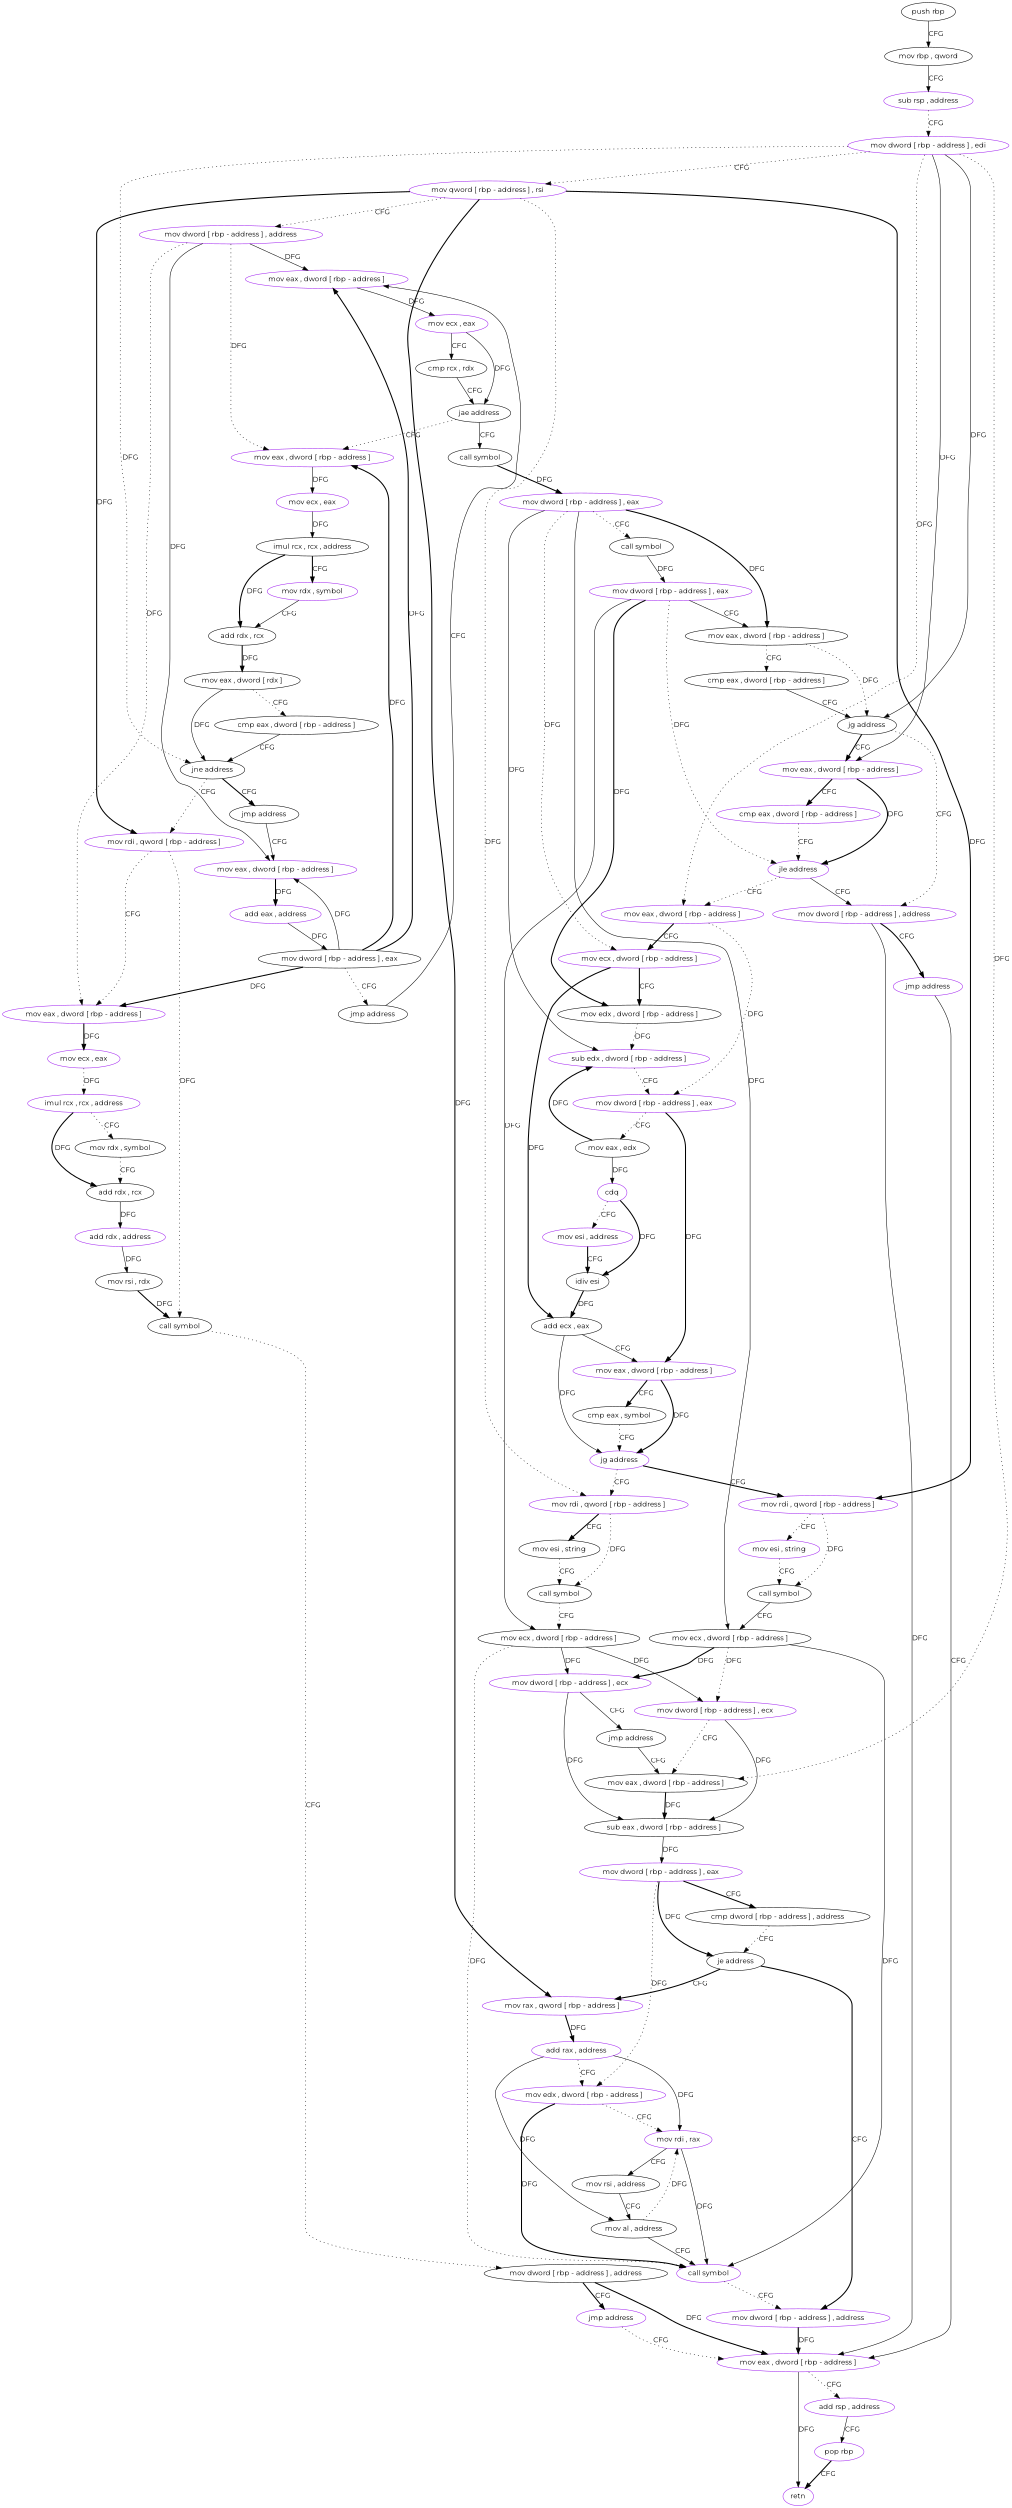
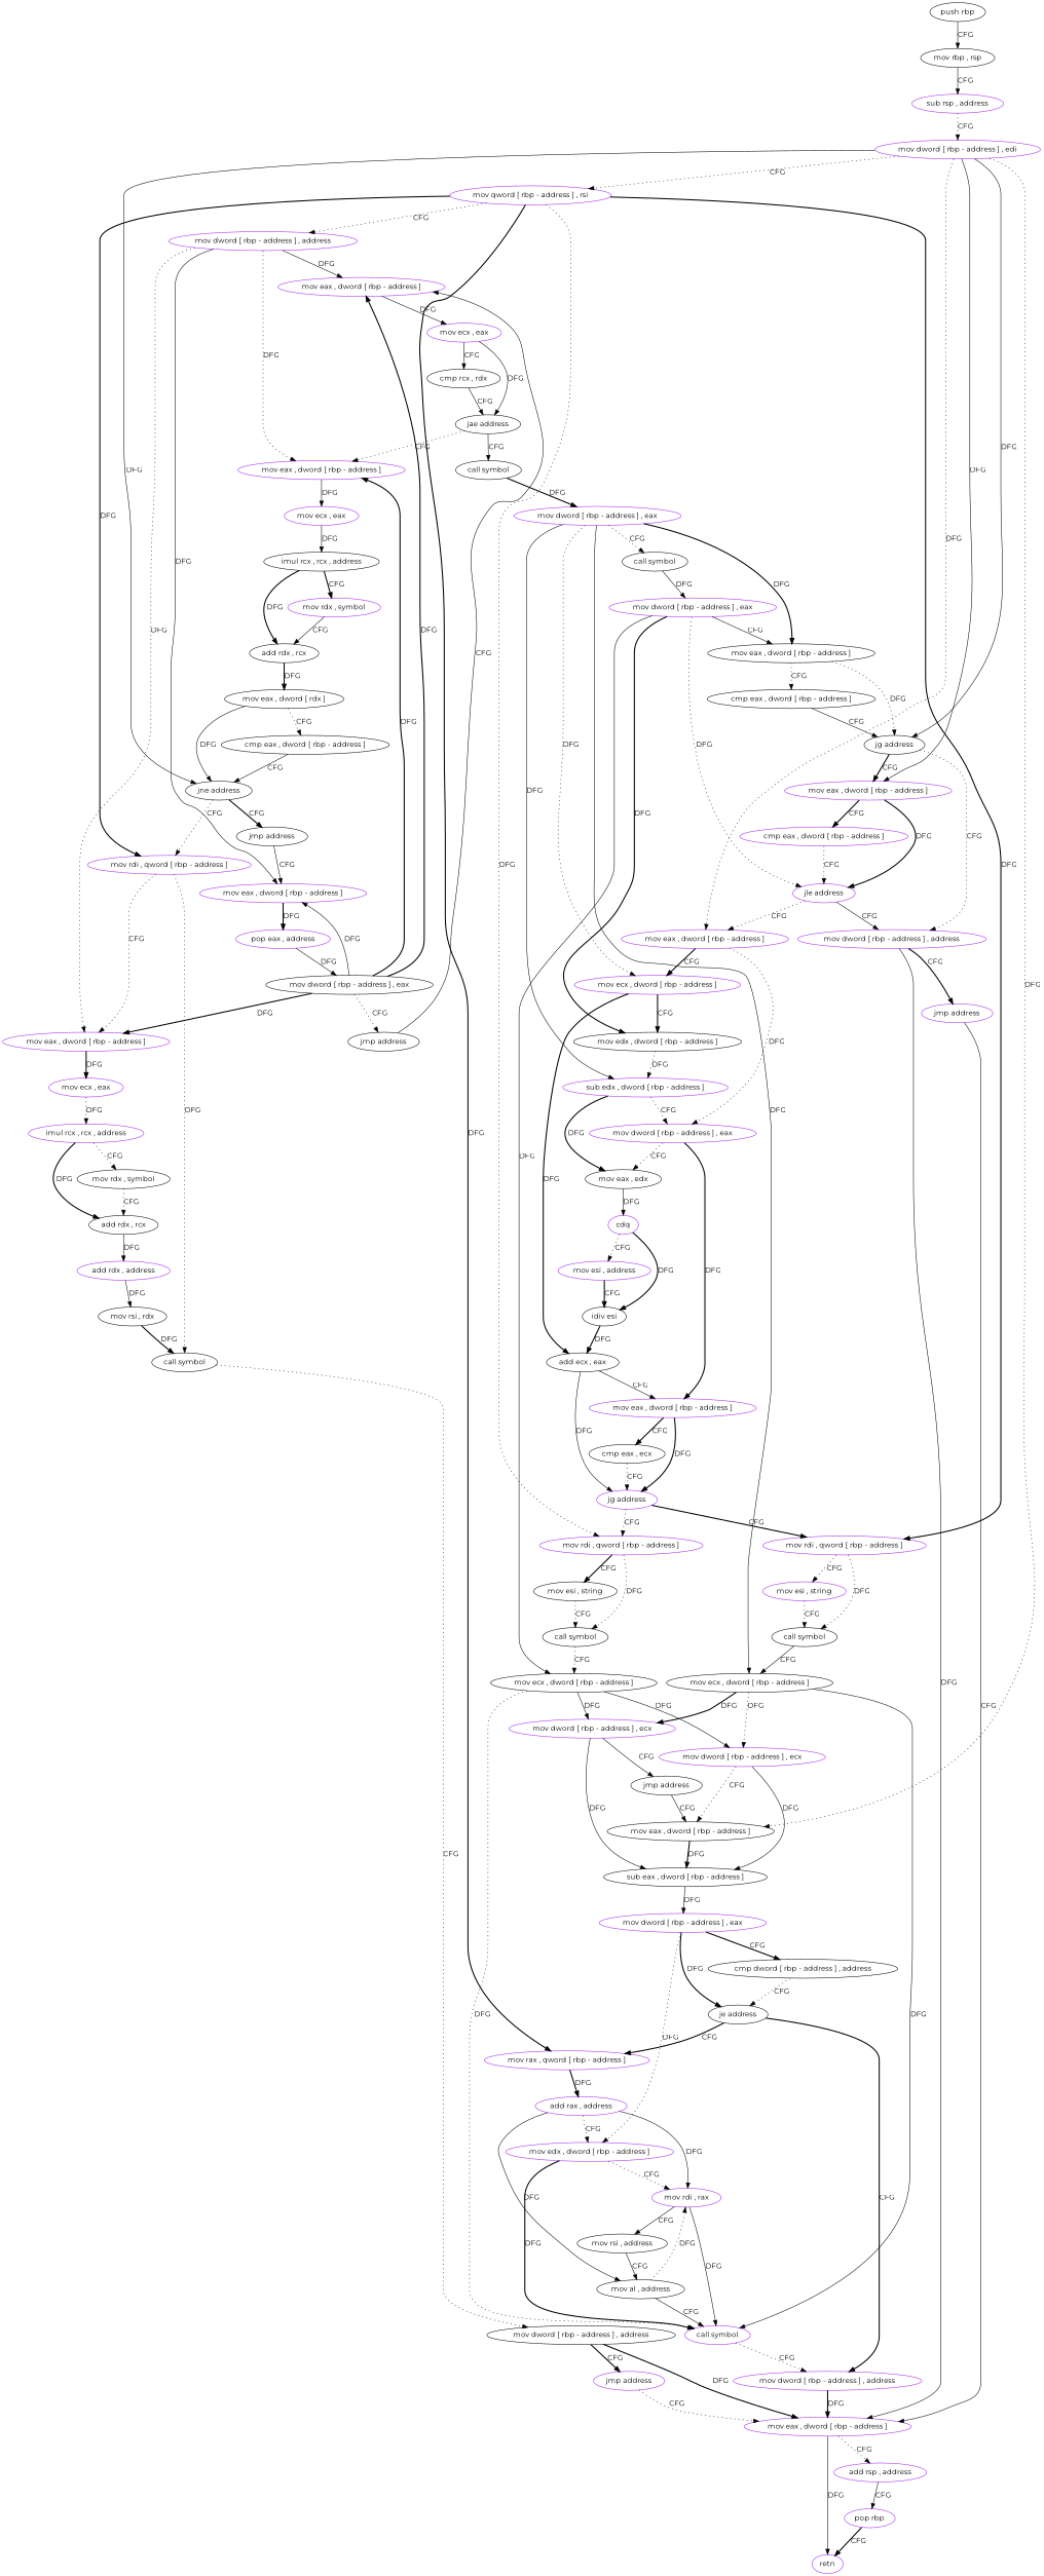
  digraph {
    fontname=Montserrat
    node [color=purple fontname=Montserrat]
    edge [fontname=Montserrat style=solid]
    n1 [color=black label="push rbp"]
-   n2 [color=black label="mov rbp , qword"]
+   n2 [color=black label="mov rbp , rsp"]
    n3 [label="sub rsp , address"]
    n4 [label="mov dword [ rbp - address ] , edi"]
    n5 [label="mov qword [ rbp - address ] , rsi"]
    n6 [color=black label="jg address"]
    n7 [label="mov eax , dword [ rbp - address ]"]
    n8 [color=black label="jne address"]
    n9 [label="mov eax , dword [ rbp - address ]"]
    n10 [color=black label="mov eax , dword [ rbp - address ]"]
    n11 [label="mov dword [ rbp - address ] , address"]
    n12 [label="mov rdi , qword [ rbp - address ]"]
    n13 [label="mov rdi , qword [ rbp - address ]"]
    n14 [label="mov rdi , qword [ rbp - address ]"]
    n15 [label="mov rax , qword [ rbp - address ]"]
    n16 [label="mov dword [ rbp - address ] , address"]
    n17 [label="jle address"]
    n18 [label="cmp eax , dword [ rbp - address ]"]
    n19 [color=black label="jmp address"]
    n20 [label="mov ecx , dword [ rbp - address ]"]
    n21 [label="mov dword [ rbp - address ] , eax"]
    n22 [color=black label="sub eax , dword [ rbp - address ]"]
    n23 [label="mov eax , dword [ rbp - address ]"]
    n24 [label="mov eax , dword [ rbp - address ]"]
    n25 [label="mov eax , dword [ rbp - address ]"]
    n26 [label="mov eax , dword [ rbp - address ]"]
    n27 [color=black label="call symbol"]
    n28 [color=black label="mov esi , string"]
    n29 [color=black label="call symbol"]
    n30 [label="mov esi , string"]
    n31 [color=black label="call symbol"]
    n32 [label="add rax , address"]
    n33 [label="mov ecx , eax"]
    n34 [label="mov ecx , eax"]
-   n35 [label="add eax , address"]
+   n35 [label="pop eax , address"]
    n36 [label="mov ecx , eax"]
    n37 [color=black label="cmp rcx , rdx"]
    n38 [color=black label="jae address"]
    n39 [color=black label="call symbol"]
    n40 [label="mov dword [ rbp - address ] , eax"]
    n41 [color=black label="call symbol"]
    n42 [color=black label="mov eax , dword [ rbp - address ]"]
    n43 [label="sub edx , dword [ rbp - address ]"]
    n44 [color=black label="mov ecx , dword [ rbp - address ]"]
    n45 [label="mov dword [ rbp - address ] , eax"]
    n46 [color=black label="cmp eax , dword [ rbp - address ]"]
    n47 [color=black label="mov edx , dword [ rbp - address ]"]
    n48 [color=black label="add ecx , eax"]
    n49 [color=black label="mov eax , edx"]
    n50 [label="mov dword [ rbp - address ] , ecx"]
    n51 [label="mov dword [ rbp - address ] , ecx"]
    n52 [label="call symbol"]
    n53 [color=black label="mov ecx , dword [ rbp - address ]"]
    n54 [label="jmp address"]
    n55 [label="mov eax , dword [ rbp - address ]"]
    n56 [label="add rsp , address"]
    n57 [label=retn]
    n58 [color=black label="imul rcx , rcx , address"]
    n59 [label="mov rdx , symbol"]
    n60 [color=black label="add rdx , rcx"]
    n61 [color=black label="mov eax , dword [ rdx ]"]
    n62 [color=black label="cmp eax , dword [ rbp - address ]"]
    n63 [color=black label="mov dword [ rbp - address ] , address"]
    n64 [label="pop rbp"]
    n65 [label="mov eax , dword [ rbp - address ]"]
    n66 [color=black label="mov dword [ rbp - address ] , eax"]
    n67 [label="imul rcx , rcx , address"]
    n68 [color=black label="mov rdx , symbol"]
    n69 [color=black label="add rdx , rcx"]
    n70 [label="add rdx , address"]
    n71 [color=black label="mov rsi , rdx"]
    n72 [label="jmp address"]
    n73 [label="jg address"]
    n74 [label=cdq]
-   n75 [color=black label="cmp eax , symbol"]
+   n75 [color=black label="cmp eax , ecx"]
    n76 [label="mov esi , address"]
    n77 [color=black label="idiv esi"]
    n78 [color=black label="jmp address"]
    n79 [color=black label="jmp address"]
    n80 [label="mov dword [ rbp - address ] , address"]
    n81 [label="mov dword [ rbp - address ] , eax"]
    n82 [label="mov edx , dword [ rbp - address ]"]
    n83 [label="mov rdi , rax"]
    n84 [color=black label="mov al , address"]
    n85 [color=black label="mov rsi , address"]
    n86 [color=black label="cmp dword [ rbp - address ] , address"]
    n87 [color=black label="je address"]
    n1 -> n2 [label=CFG]
    n2 -> n3 [label=CFG]
    n3 -> n4 [label=CFG style=dotted]
    n4 -> n5 [label=CFG style=dotted]
    n4 -> n6 [label=DFG]
    n4 -> n7 [label=DFG]
-   n4 -> n8 [label=DFG style=dotted]
+   n4 -> n8 [label=DFG]
    n4 -> n9 [label=DFG style=dotted]
    n4 -> n10 [label=DFG style=dotted]
    n5 -> n11 [label=CFG style=dotted]
    n5 -> n12 [label=DFG style=bold]
    n5 -> n13 [label=DFG style=dotted]
    n5 -> n14 [label=DFG style=bold]
    n5 -> n15 [label=DFG style=bold]
    n6 -> n7 [label=CFG style=bold]
    n6 -> n16 [label=CFG style=dotted]
    n7 -> n17 [label=DFG style=bold]
    n7 -> n18 [label=CFG style=bold]
    n8 -> n12 [label=CFG style=dotted]
    n8 -> n19 [label=CFG style=bold]
    n9 -> n20 [label=CFG style=bold]
    n9 -> n21 [label=DFG style=dotted]
    n10 -> n22 [label=DFG style=bold]
    n11 -> n23 [label=DFG]
    n11 -> n24 [label=DFG style=dotted]
    n11 -> n25 [label=DFG]
    n11 -> n26 [label=DFG style=dotted]
    n12 -> n26 [label=CFG style=dotted]
    n12 -> n27 [label=DFG style=dotted]
    n13 -> n28 [label=CFG style=bold]
    n13 -> n29 [label=DFG style=dotted]
    n14 -> n30 [label=CFG style=dotted]
    n14 -> n31 [label=DFG style=dotted]
    n15 -> n32 [label=DFG style=bold]
    n16 -> n54 [label=CFG style=bold]
    n16 -> n55 [label=DFG]
    n17 -> n9 [label=CFG style=dotted]
    n17 -> n16 [label=CFG]
    n18 -> n17 [label=CFG style=dotted]
    n19 -> n25 [label=CFG]
    n20 -> n47 [label=CFG style=bold]
    n20 -> n48 [label=DFG style=bold]
    n21 -> n49 [label=CFG style=dotted]
    n21 -> n65 [label=DFG style=bold]
    n22 -> n81 [label=DFG]
    n23 -> n33 [label=DFG]
    n24 -> n34 [label=DFG]
    n25 -> n35 [label=DFG style=bold]
    n26 -> n36 [label=DFG style=bold]
    n27 -> n63 [label=CFG style=dotted]
    n28 -> n29 [label=CFG style=dotted]
    n29 -> n53 [label=CFG style=dotted]
    n30 -> n31 [label=CFG style=dotted]
    n31 -> n44 [label=CFG]
    n32 -> n82 [label=CFG style=dotted]
    n32 -> n83 [label=DFG]
    n32 -> n84 [label=DFG]
    n33 -> n37 [label=CFG]
    n33 -> n38 [label=DFG]
    n34 -> n58 [label=DFG]
    n35 -> n66 [label=DFG]
    n36 -> n67 [label=DFG style=dotted]
    n37 -> n38 [label=CFG]
    n38 -> n24 [label=CFG style=dotted]
    n38 -> n39 [label=CFG]
    n39 -> n40 [label=DFG style=bold]
    n40 -> n20 [label=DFG style=dotted]
    n40 -> n41 [label=CFG style=dotted]
    n40 -> n42 [label=DFG style=bold]
    n40 -> n43 [label=DFG]
    n40 -> n44 [label=DFG]
    n41 -> n45 [label=DFG]
    n42 -> n6 [label=DFG style=dotted]
    n42 -> n46 [label=CFG style=dotted]
    n43 -> n21 [label=CFG style=dotted]
-   n49 -> n43 [label=DFG style=bold]
+   n43 -> n49 [label=DFG style=bold]
    n44 -> n50 [label=DFG style=dotted]
    n44 -> n51 [label=DFG style=bold]
    n44 -> n52 [label=DFG]
    n45 -> n17 [label=DFG style=dotted]
    n45 -> n42 [label=CFG]
    n45 -> n47 [label=DFG style=bold]
    n45 -> n53 [label=DFG]
    n46 -> n6 [label=CFG]
    n47 -> n43 [label=DFG style=dotted]
    n48 -> n65 [label=CFG]
    n48 -> n73 [label=DFG]
    n49 -> n74 [label=DFG]
    n50 -> n10 [label=CFG style=dotted]
    n50 -> n22 [label=DFG]
    n51 -> n22 [label=DFG]
    n51 -> n79 [label=CFG]
    n52 -> n80 [label=CFG style=dotted]
    n53 -> n50 [label=DFG]
    n53 -> n51 [label=DFG]
    n53 -> n52 [label=DFG style=dotted]
    n54 -> n55 [label=CFG]
    n55 -> n56 [label=CFG style=dotted]
    n55 -> n57 [label=DFG]
    n56 -> n64 [label=CFG]
    n58 -> n59 [label=CFG style=bold]
    n58 -> n60 [label=DFG style=bold]
    n59 -> n60 [label=CFG]
    n60 -> n61 [label=DFG style=bold]
    n61 -> n8 [label=DFG]
    n61 -> n62 [label=CFG style=dotted]
    n62 -> n8 [label=CFG]
    n63 -> n55 [label=DFG style=bold]
    n63 -> n72 [label=CFG style=bold]
    n64 -> n57 [label=CFG style=bold]
    n65 -> n73 [label=DFG style=bold]
    n65 -> n75 [label=CFG style=bold]
    n66 -> n23 [label=DFG style=bold]
    n66 -> n24 [label=DFG style=bold]
    n66 -> n25 [label=DFG]
    n66 -> n26 [label=DFG style=bold]
    n66 -> n78 [label=CFG style=dotted]
    n67 -> n68 [label=CFG style=dotted]
    n67 -> n69 [label=DFG style=bold]
    n68 -> n69 [label=CFG style=dotted]
    n69 -> n70 [label=DFG]
    n70 -> n71 [label=DFG]
    n71 -> n27 [label=DFG style=bold]
    n72 -> n55 [label=CFG style=dotted]
    n73 -> n13 [label=CFG style=dotted]
    n73 -> n14 [label=CFG style=bold]
    n74 -> n76 [label=CFG style=dotted]
    n74 -> n77 [label=DFG style=bold]
    n75 -> n73 [label=CFG style=dotted]
    n76 -> n77 [label=CFG style=bold]
    n77 -> n48 [label=DFG style=bold]
    n78 -> n23 [label=CFG]
    n79 -> n10 [label=CFG]
    n80 -> n55 [label=DFG style=bold]
    n81 -> n82 [label=DFG style=dotted]
    n81 -> n86 [label=CFG style=bold]
    n81 -> n87 [label=DFG style=bold]
    n82 -> n52 [label=DFG style=bold]
    n82 -> n83 [label=CFG style=dotted]
    n83 -> n52 [label=DFG]
    n83 -> n85 [label=CFG]
    n84 -> n52 [label=CFG]
    n84 -> n83 [label=DFG style=dotted]
    n85 -> n84 [label=CFG]
    n86 -> n87 [label=CFG style=dotted]
    n87 -> n15 [label=CFG style=bold]
    n87 -> n80 [label=CFG style=bold]
  }
